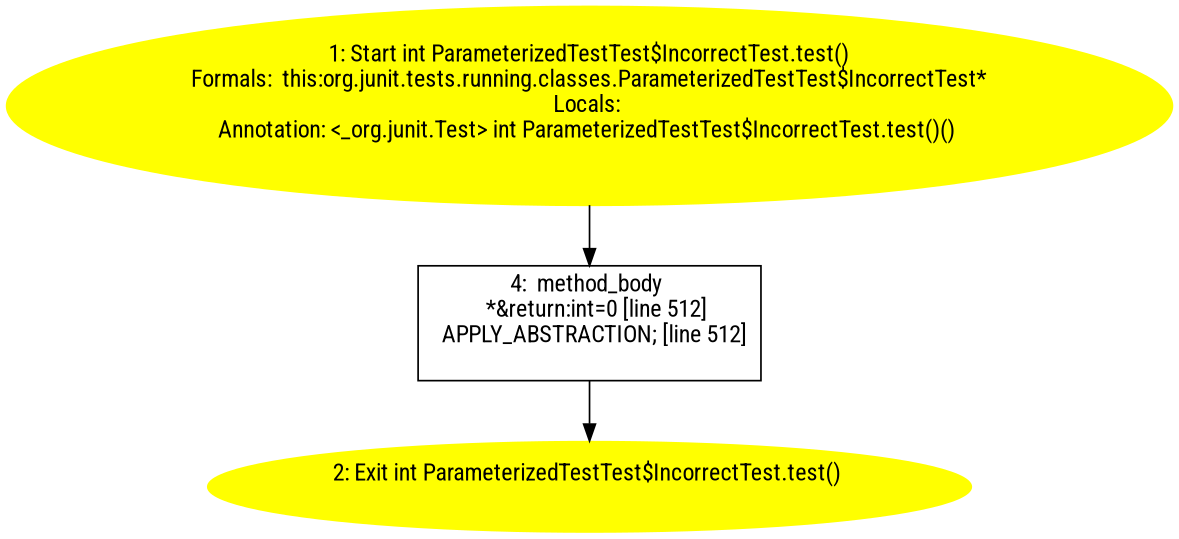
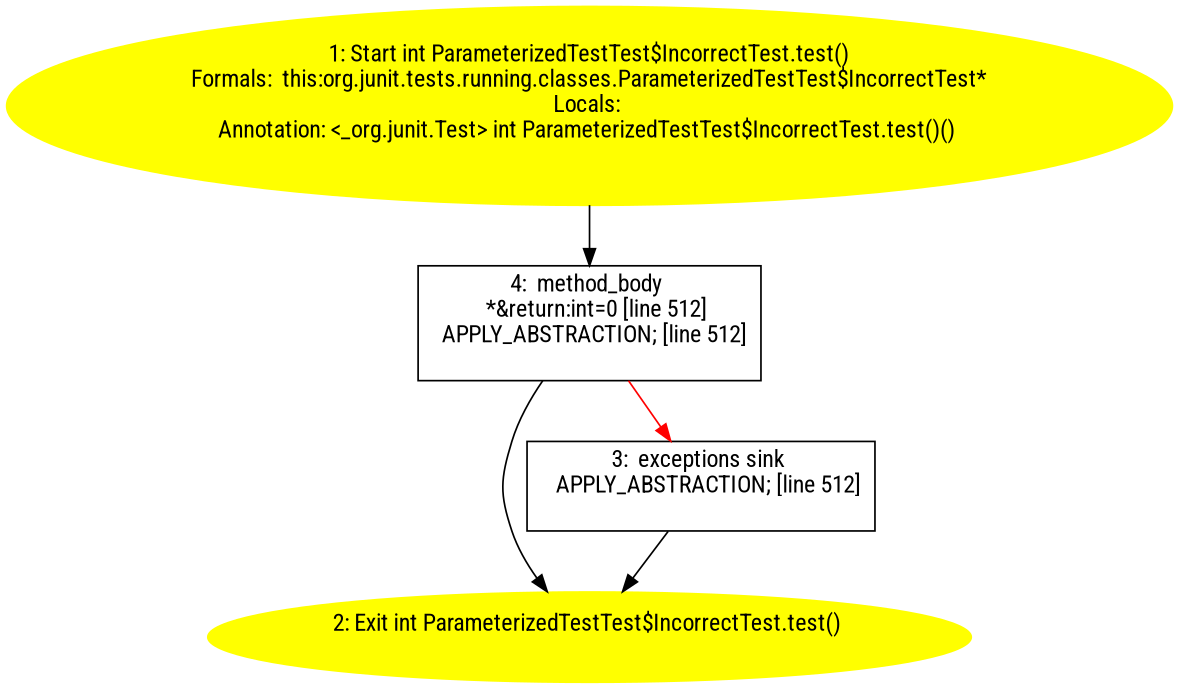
  digraph {
    fontname="Roboto Condensed"
    node [fontname="Roboto Condensed"]
    edge [fontname="Roboto Condensed"]
    n1 [color=yellow label="1: Start int ParameterizedTestTest$IncorrectTest.test()\nFormals:  this:org.junit.tests.running.classes.ParameterizedTestTest$IncorrectTest*\nLocals: \nAnnotation: <_org.junit.Test> int ParameterizedTestTest$IncorrectTest.test()() \n  " style=filled]
    n2 [label="4:  method_body \n   *&return:int=0 [line 512]\n  APPLY_ABSTRACTION; [line 512]\n " shape=box]
    n3 [color=yellow label="2: Exit int ParameterizedTestTest$IncorrectTest.test() \n  " style=filled]
+   n4 [label="3:  exceptions sink \n   APPLY_ABSTRACTION; [line 512]\n " shape=box]
    n1 -> n2
    n2 -> n3
+   n2 -> n4 [color=red]
+   n4 -> n3
  }
